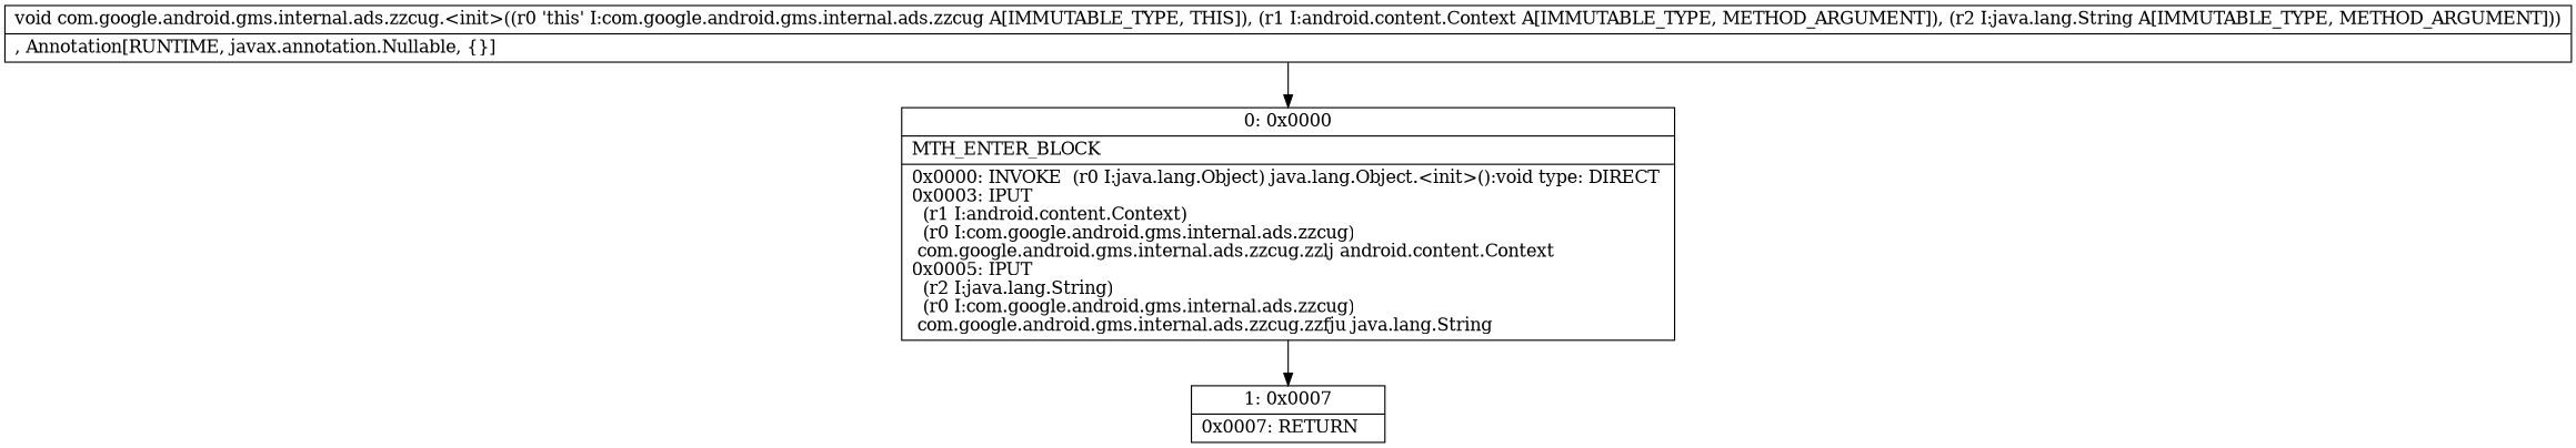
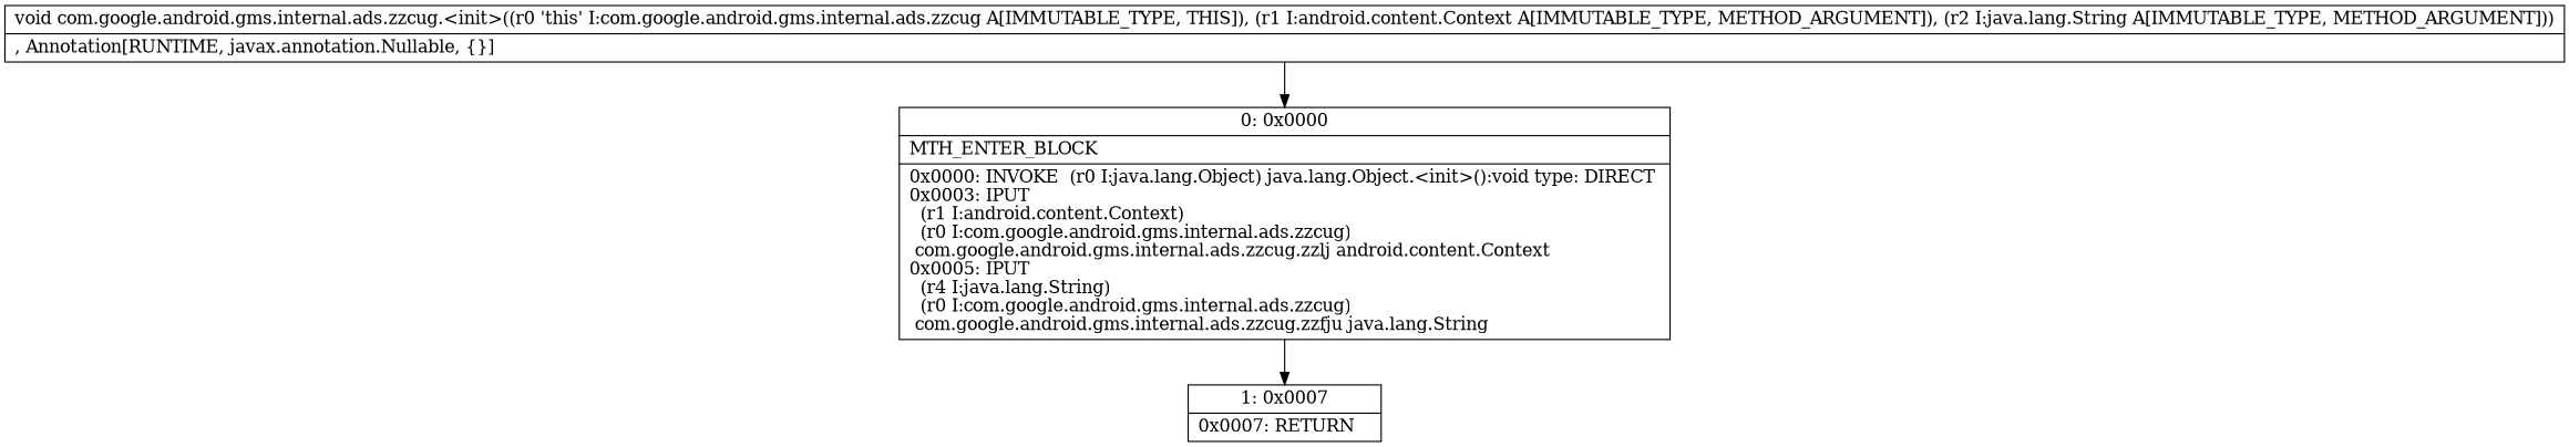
  digraph {
    node [shape=record]
-   n1 [label="{0\:\ 0x0000|MTH_ENTER_BLOCK\l|0x0000: INVOKE  (r0 I:java.lang.Object) java.lang.Object.\<init\>():void type: DIRECT \l0x0003: IPUT  \l  (r1 I:android.content.Context)\l  (r0 I:com.google.android.gms.internal.ads.zzcug)\l com.google.android.gms.internal.ads.zzcug.zzlj android.content.Context \l0x0005: IPUT  \l  (r2 I:java.lang.String)\l  (r0 I:com.google.android.gms.internal.ads.zzcug)\l com.google.android.gms.internal.ads.zzcug.zzfju java.lang.String \l}"]
+   n1 [label="{0\:\ 0x0000|MTH_ENTER_BLOCK\l|0x0000: INVOKE  (r0 I:java.lang.Object) java.lang.Object.\<init\>():void type: DIRECT \l0x0003: IPUT  \l  (r1 I:android.content.Context)\l  (r0 I:com.google.android.gms.internal.ads.zzcug)\l com.google.android.gms.internal.ads.zzcug.zzlj android.content.Context \l0x0005: IPUT  \l  (r4 I:java.lang.String)\l  (r0 I:com.google.android.gms.internal.ads.zzcug)\l com.google.android.gms.internal.ads.zzcug.zzfju java.lang.String \l}"]
    n2 [label="{1\:\ 0x0007|0x0007: RETURN   \l}"]
    n3 [label="{void com.google.android.gms.internal.ads.zzcug.\<init\>((r0 'this' I:com.google.android.gms.internal.ads.zzcug A[IMMUTABLE_TYPE, THIS]), (r1 I:android.content.Context A[IMMUTABLE_TYPE, METHOD_ARGUMENT]), (r2 I:java.lang.String A[IMMUTABLE_TYPE, METHOD_ARGUMENT]))  | , Annotation[RUNTIME, javax.annotation.Nullable, \{\}]\l}"]
    n1 -> n2
    n3 -> n1
  }
